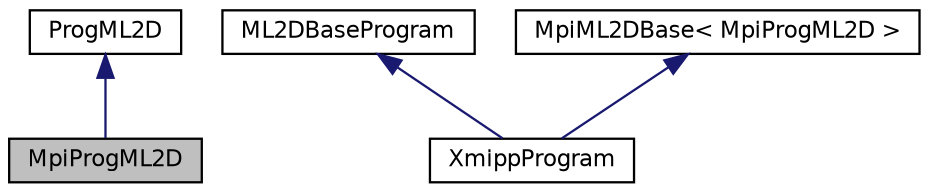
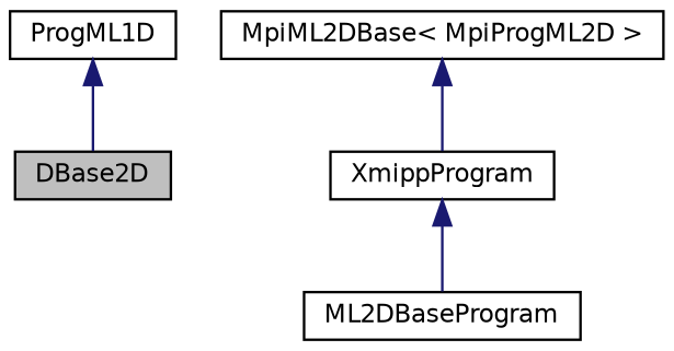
  digraph {
    node [color=black fillcolor=white fontname=Helvetica fontsize=10 shape=record style=filled]
    edge [color=midnightblue dir=back fontname=Helvetica fontsize=10 labelfontname=Helvetica labelfontsize=10 style=solid]
-   n1 [fillcolor=grey75 fontcolor=black height=0.2 label=MpiProgML2D width=0.4]
-   n2 [height=0.2 label=ProgML2D width=0.4]
+   n1 [fillcolor=grey75 fontcolor=black height=0.2 label=DBase2D width=0.4]
+   n2 [height=0.2 label=ProgML1D width=0.4]
    n3 [height=0.2 label=ML2DBaseProgram width=0.4]
    n4 [height=0.2 label=XmippProgram width=0.4]
    n5 [height=0.2 label="MpiML2DBase\< MpiProgML2D \>" width=0.4]
    n2 -> n1
-   n3 -> n4
+   n4 -> n3
    n5 -> n4
  }
